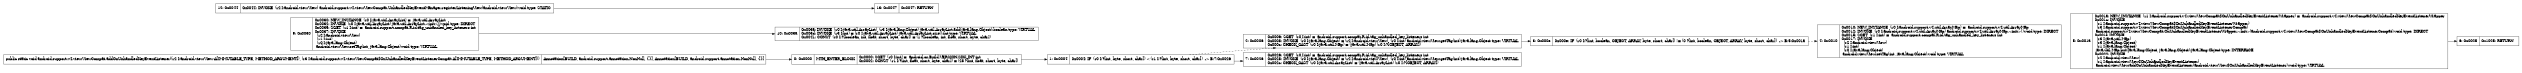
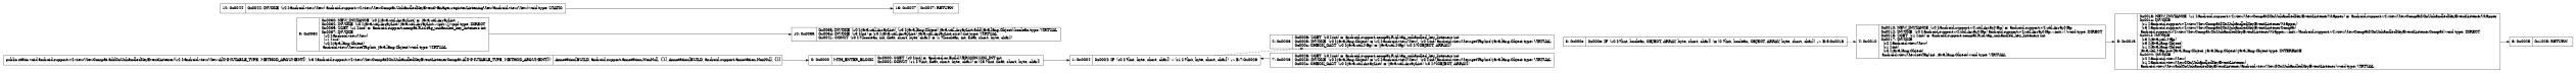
  digraph {
    rankdir=LR
    node [shape=record]
    n1 [label="{0\:\ 0x0000|MTH_ENTER_BLOCK\l|0x0000: SGET  (r0 I:int) =  android.os.Build.VERSION.SDK_INT int \l0x0002: CONST  (r1 I:?[int, float, short, byte, char]) = (28 ?[int, float, short, byte, char]) \l}"]
    n2 [label="{1\:\ 0x0004|0x0004: IF  (r0 I:?[int, byte, short, char]) \< (r1 I:?[int, byte, short, char])  \-\> B:7:0x0026 \l}"]
    n3 [label="{2\:\ 0x0006|0x0006: SGET  (r0 I:int) =  android.support.compat.R.id.tag_unhandled_key_listeners int \l0x0008: INVOKE  (r0 I:java.lang.Object) = (r2 I:android.view.View), (r0 I:int) android.view.View.getTag(int):java.lang.Object type: VIRTUAL \l0x000c: CHECK_CAST  (r0 I:java.util.Map) = (java.util.Map) (r0 I:?[OBJECT, ARRAY]) \l}"]
    n4 [label="{7\:\ 0x0026|0x0026: SGET  (r0 I:int) =  android.support.compat.R.id.tag_unhandled_key_listeners int \l0x0028: INVOKE  (r0 I:java.lang.Object) = (r2 I:android.view.View), (r0 I:int) android.view.View.getTag(int):java.lang.Object type: VIRTUAL \l0x002c: CHECK_CAST  (r0 I:java.util.ArrayList) = (java.util.ArrayList) (r0 I:?[OBJECT, ARRAY]) \l}"]
    n5 [label="{3\:\ 0x000e|0x000e: IF  (r0 I:?[int, boolean, OBJECT, ARRAY, byte, short, char]) != (0 ?[int, boolean, OBJECT, ARRAY, byte, short, char])  \-\> B:5:0x001a \l}"]
    n6 [label="{4\:\ 0x0010|0x0010: NEW_INSTANCE  (r0 I:android.support.v4.util.ArrayMap) =  android.support.v4.util.ArrayMap \l0x0012: INVOKE  (r0 I:android.support.v4.util.ArrayMap) android.support.v4.util.ArrayMap.\<init\>():void type: DIRECT \l0x0015: SGET  (r1 I:int) =  android.support.compat.R.id.tag_unhandled_key_listeners int \l0x0017: INVOKE  \l  (r2 I:android.view.View)\l  (r1 I:int)\l  (r0 I:java.lang.Object)\l android.view.View.setTag(int, java.lang.Object):void type: VIRTUAL \l}"]
    n7 [label="{5\:\ 0x001a|0x001a: NEW_INSTANCE  (r1 I:android.support.v4.view.ViewCompat$OnUnhandledKeyEventListenerWrapper) =  android.support.v4.view.ViewCompat$OnUnhandledKeyEventListenerWrapper \l0x001c: INVOKE  \l  (r1 I:android.support.v4.view.ViewCompat$OnUnhandledKeyEventListenerWrapper)\l  (r3 I:android.support.v4.view.ViewCompat$OnUnhandledKeyEventListenerCompat)\l android.support.v4.view.ViewCompat.OnUnhandledKeyEventListenerWrapper.\<init\>(android.support.v4.view.ViewCompat$OnUnhandledKeyEventListenerCompat):void type: DIRECT \l0x001f: INVOKE  \l  (r3 I:java.util.Map)\l  (r3 I:java.lang.Object)\l  (r1 I:java.lang.Object)\l java.util.Map.put(java.lang.Object, java.lang.Object):java.lang.Object type: INTERFACE \l0x0022: INVOKE  \l  (r2 I:android.view.View)\l  (r1 I:android.view.View$OnUnhandledKeyEventListener)\l android.view.View.addOnUnhandledKeyEventListener(android.view.View$OnUnhandledKeyEventListener):void type: VIRTUAL \l}"]
    n8 [label="{6\:\ 0x0025|0x1025: RETURN   \l}"]
    n9 [label="{9\:\ 0x0030|0x0030: NEW_INSTANCE  (r0 I:java.util.ArrayList) =  java.util.ArrayList \l0x0032: INVOKE  (r0 I:java.util.ArrayList) java.util.ArrayList.\<init\>():void type: DIRECT \l0x0035: SGET  (r1 I:int) =  android.support.compat.R.id.tag_unhandled_key_listeners int \l0x0037: INVOKE  \l  (r2 I:android.view.View)\l  (r1 I:int)\l  (r0 I:java.lang.Object)\l android.view.View.setTag(int, java.lang.Object):void type: VIRTUAL \l}"]
    n10 [label="{10\:\ 0x003a|0x003a: INVOKE  (r0 I:java.util.ArrayList), (r3 I:java.lang.Object) java.util.ArrayList.add(java.lang.Object):boolean type: VIRTUAL \l0x003d: INVOKE  (r3 I:int) = (r0 I:java.util.ArrayList) java.util.ArrayList.size():int type: VIRTUAL \l0x0041: CONST  (r0 I:?[boolean, int, float, short, byte, char]) = (1 ?[boolean, int, float, short, byte, char]) \l}"]
    n11 [label="{12\:\ 0x0044|0x0044: INVOKE  (r2 I:android.view.View) android.support.v4.view.ViewCompat.UnhandledKeyEventManager.registerListeningView(android.view.View):void type: STATIC \l}"]
    n12 [label="{13\:\ 0x0047|0x0047: RETURN   \l}"]
    n13 [label="{public static void android.support.v4.view.ViewCompat.addOnUnhandledKeyEventListener((r2 I:android.view.View A[IMMUTABLE_TYPE, METHOD_ARGUMENT]), (r3 I:android.support.v4.view.ViewCompat$OnUnhandledKeyEventListenerCompat A[IMMUTABLE_TYPE, METHOD_ARGUMENT]))  | Annotation[BUILD, android.support.annotation.NonNull, \{\}], Annotation[BUILD, android.support.annotation.NonNull, \{\}]\l}"]
    n1 -> n2
    n2 -> n3 [style=dashed]
-   n2 -> n4
-   n3 -> n5
+   n4 -> n2
    n5 -> n6 [style=dashed]
+   n6 -> n7
    n7 -> n8
    n9 -> n10
    n11 -> n12
    n13 -> n1
  }
